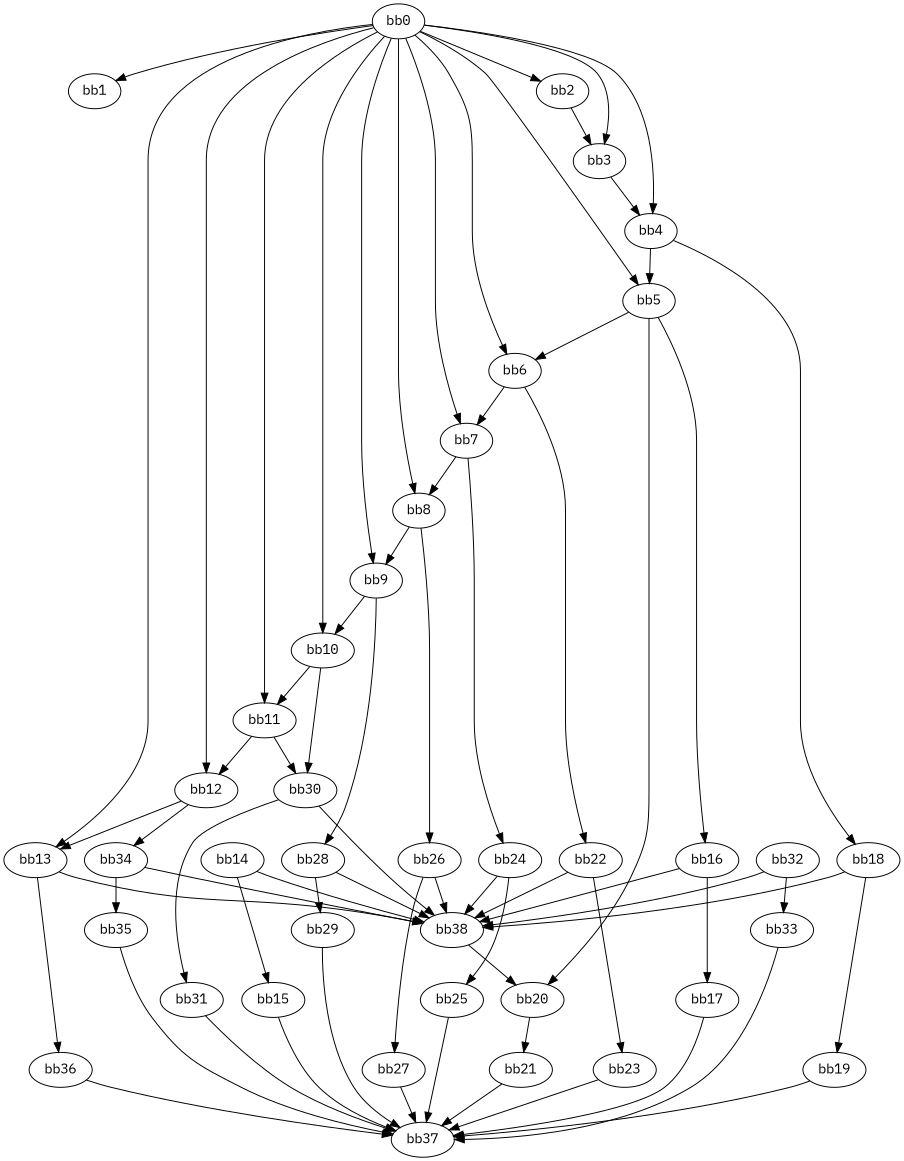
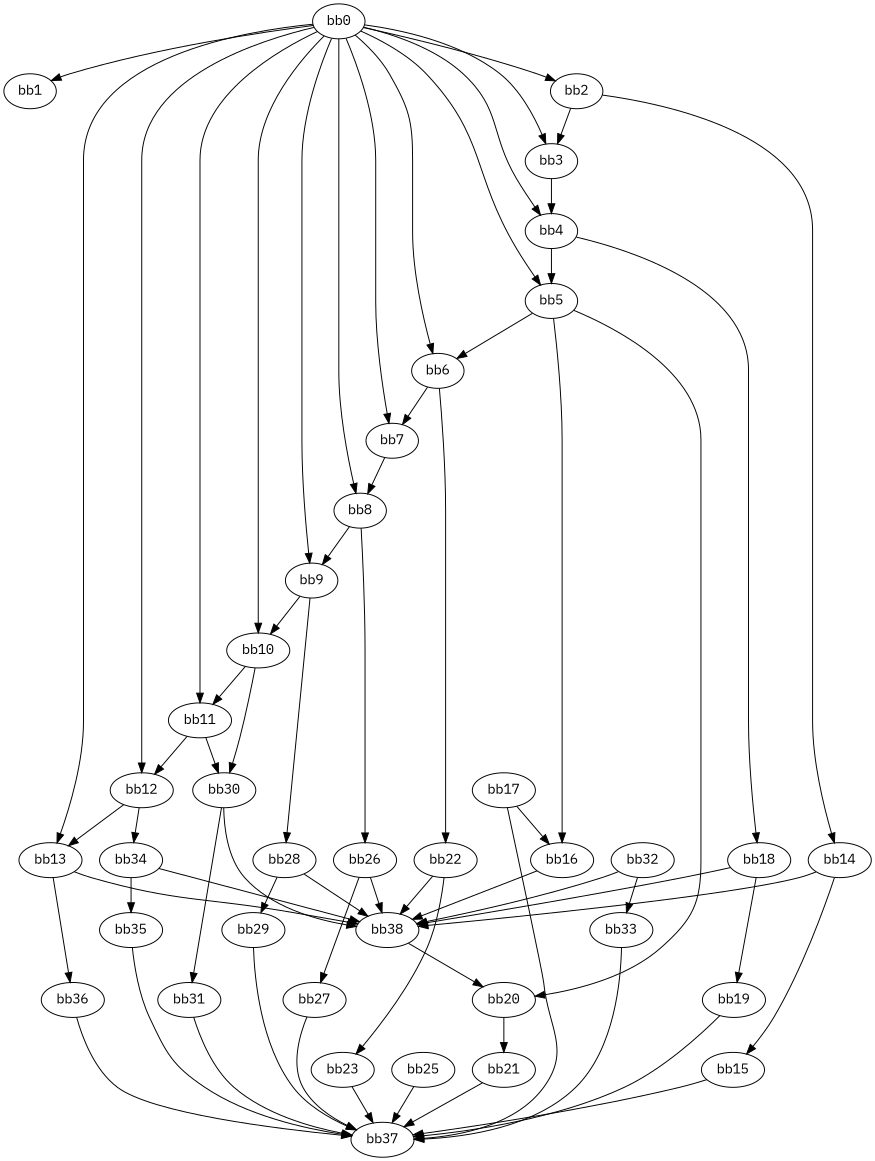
  digraph {
    fontname="IBM Plex Mono"
    node [fontname="IBM Plex Mono"]
    edge [fontname="IBM Plex Mono"]
    n1 [label="bb0\l"]
    n2 [label="bb1\l"]
    n3 [label="bb2\l"]
    n4 [label="bb3\l"]
    n5 [label="bb4\l"]
    n6 [label="bb5\l"]
    n7 [label="bb6\l"]
    n8 [label="bb7\l"]
    n9 [label="bb8\l"]
    n10 [label="bb9\l"]
    n11 [label="bb10\l"]
    n12 [label="bb11\l"]
    n13 [label="bb12\l"]
    n14 [label="bb13\l"]
    n15 [label="bb14\l"]
    n16 [label="bb18\l"]
    n17 [label="bb16\l"]
    n18 [label="bb20\l"]
    n19 [label="bb22\l"]
-   n20 [label="bb24\l"]
    n21 [label="bb26\l"]
    n22 [label="bb28\l"]
    n23 [label="bb30\l"]
    n24 [label="bb34\l"]
    n25 [label="bb36\l"]
    n26 [label="bb38\l"]
    n27 [label="bb15\l"]
    n28 [label="bb17\l"]
    n29 [label="bb19\l"]
    n30 [label="bb21\l"]
    n31 [label="bb23\l"]
    n32 [label="bb25\l"]
    n33 [label="bb27\l"]
    n34 [label="bb29\l"]
    n35 [label="bb31\l"]
    n36 [label="bb32\l"]
    n37 [label="bb33\l"]
    n38 [label="bb35\l"]
    n39 [label="bb37\l"]
    n1 -> n2
    n1 -> n3
    n1 -> n4
    n1 -> n5
    n1 -> n6
    n1 -> n7
    n1 -> n8
    n1 -> n9
    n1 -> n10
    n1 -> n11
    n1 -> n12
    n1 -> n13
    n1 -> n14
    n3 -> n4
+   n3 -> n15
    n4 -> n5
    n5 -> n6
    n5 -> n16
    n6 -> n7
    n6 -> n17
    n6 -> n18
    n7 -> n8
    n7 -> n19
    n8 -> n9
-   n8 -> n20
    n9 -> n10
    n9 -> n21
    n10 -> n11
    n10 -> n22
    n11 -> n12
    n11 -> n23
    n12 -> n13
    n12 -> n23
    n13 -> n14
    n13 -> n24
    n14 -> n25
    n14 -> n26
    n15 -> n26
    n15 -> n27
    n16 -> n26
    n16 -> n29
    n17 -> n26
-   n17 -> n28
+   n28 -> n17
    n18 -> n30
    n19 -> n26
    n19 -> n31
-   n20 -> n26
-   n20 -> n32
    n21 -> n26
    n21 -> n33
    n22 -> n26
    n22 -> n34
    n23 -> n26
    n23 -> n35
    n24 -> n26
    n24 -> n38
    n25 -> n39
    n26 -> n18
    n27 -> n39
    n28 -> n39
    n29 -> n39
    n30 -> n39
    n31 -> n39
    n32 -> n39
    n33 -> n39
    n34 -> n39
    n35 -> n39
    n36 -> n26
    n36 -> n37
    n37 -> n39
    n38 -> n39
  }
